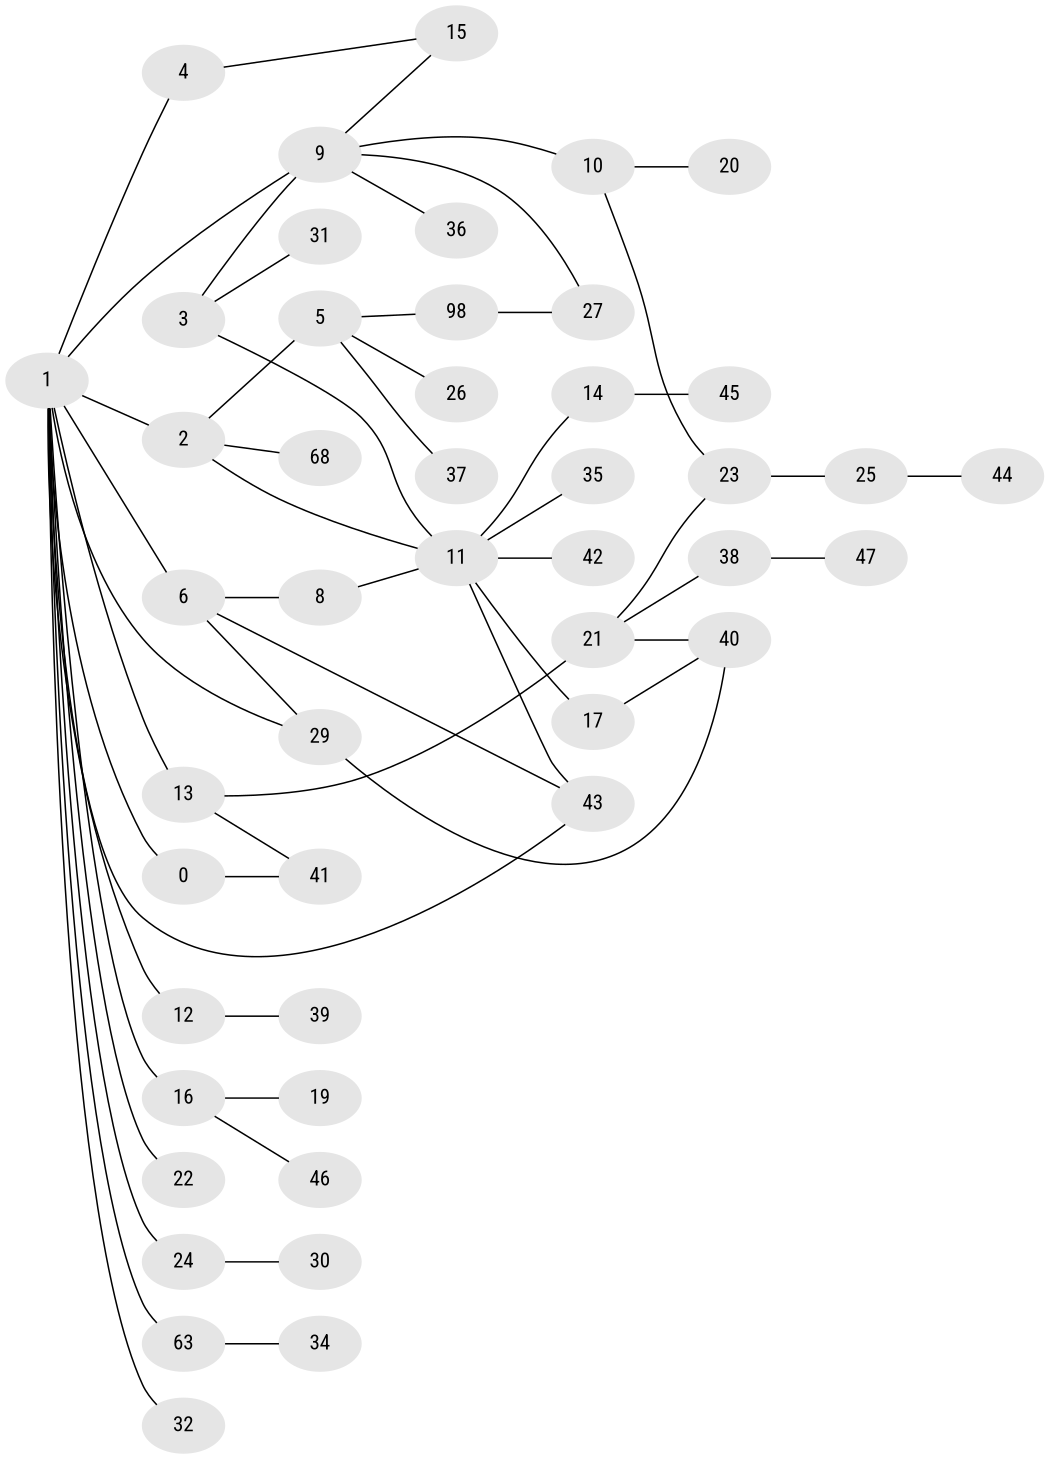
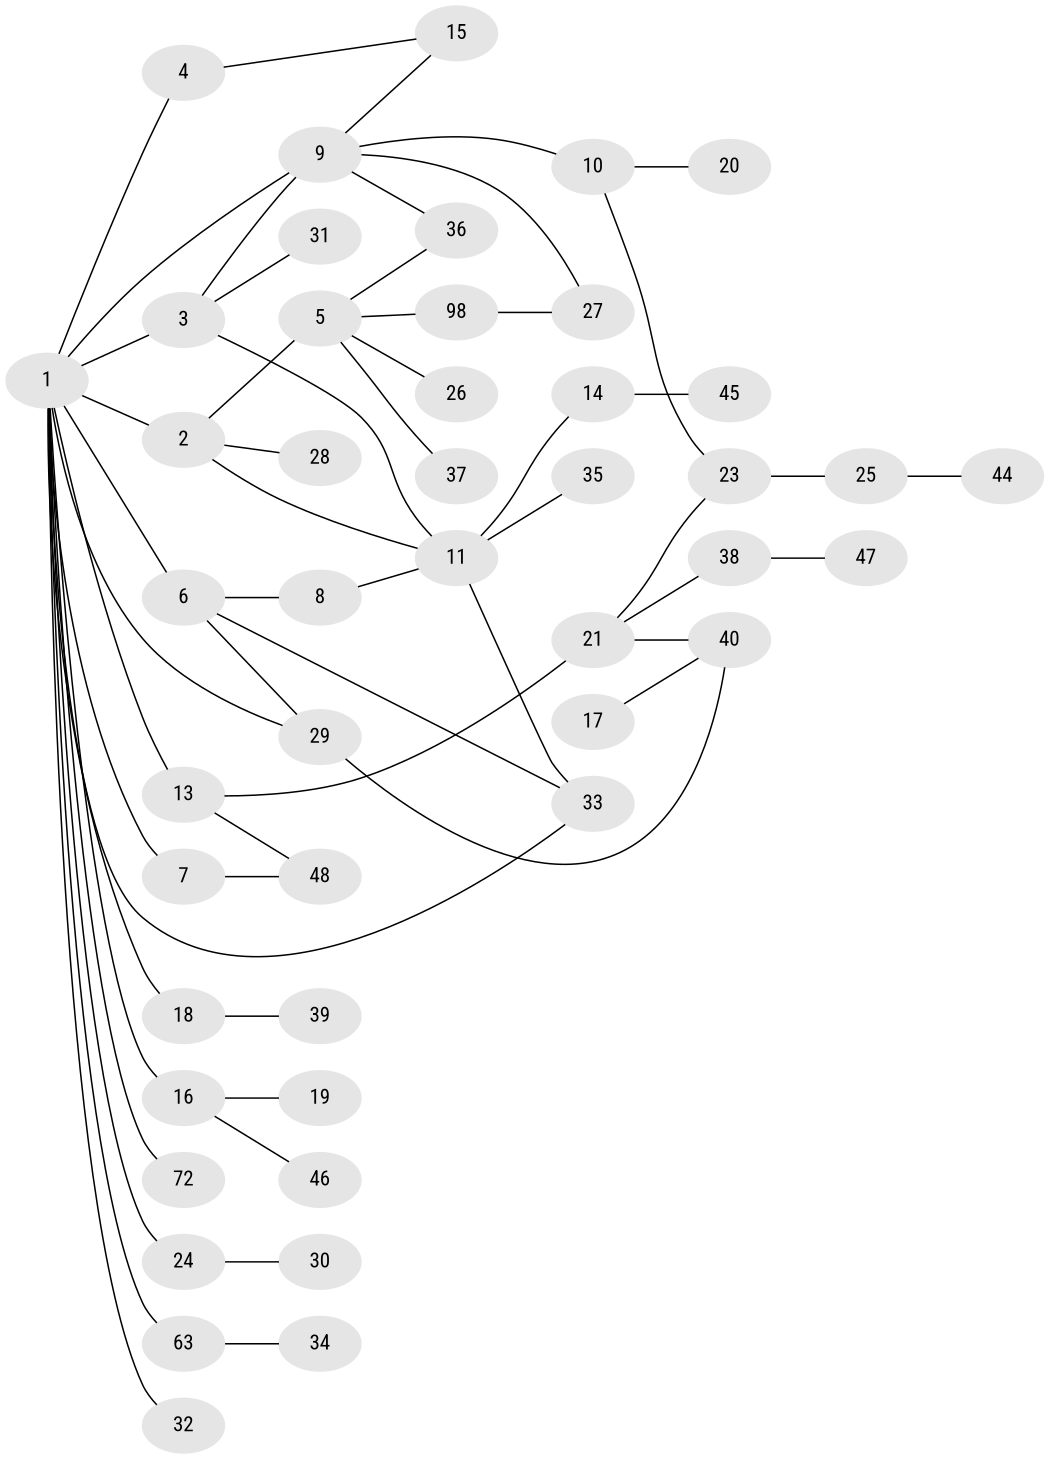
  graph {
    fontname="Roboto Condensed"
    rankdir=LR
    node [color=gray90 fontname="Roboto Condensed" style=filled]
    edge [fontname="Roboto Condensed" weight=1.0]
    1
    2
    3
    4
    6
-   7 [label=0]
+   7
    9
-   12
+   12 [label=18]
    13
    16
-   22
+   22 [label=72]
    24
    29
    n14 [label=63]
-   43
+   43 [label=33]
    32
    5
    11
-   28 [label=68]
+   28
    31
    15
    8
-   41
+   41 [label=48]
    36
    10
    27
    39
    21
    19
    46
    30
    40
    34
    n34 [label=98]
    26
    37
    14
    17
    35
-   42
    20
    23
    25
    45
    38
    44
    47
    1 -- 2
+   1 -- 3
    1 -- 4
    1 -- 6 [weight=2.0]
    1 -- 7
    1 -- 9 [weight=11.0]
    1 -- 12
    1 -- 13
    1 -- 16
    1 -- 22
    1 -- 24
    1 -- 29
    1 -- n14
    1 -- 43
    1 -- 32
    2 -- 5
    2 -- 11
    2 -- 28
    3 -- 9
    3 -- 11
    3 -- 31
    4 -- 15
    6 -- 29
    6 -- 43
    6 -- 8 [weight=2.0]
    7 -- 41
    9 -- 15
    9 -- 36
    9 -- 10
    9 -- 27
    12 -- 39
    13 -- 41 [weight=2.0]
    13 -- 21
    16 -- 19
    16 -- 46
    24 -- 30
    29 -- 40
    n14 -- 34
+   5 -- 36
    5 -- n34
    5 -- 26
    5 -- 37
    11 -- 43
    11 -- 14
-   11 -- 17
    11 -- 35
-   11 -- 42
    8 -- 11
    10 -- 20
    10 -- 23
    21 -- 40 [weight=5.0]
    21 -- 23
    21 -- 38
    n34 -- 27 [weight=3.0]
    14 -- 45
    17 -- 40
    23 -- 25
    25 -- 44
    38 -- 47
  }
